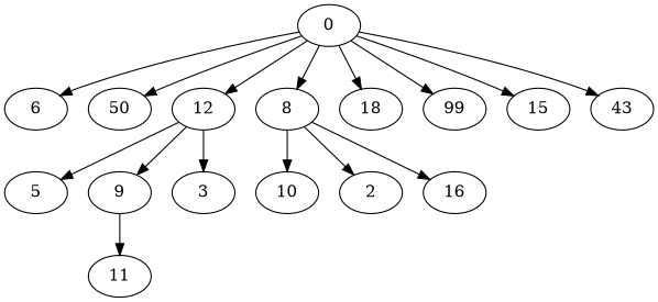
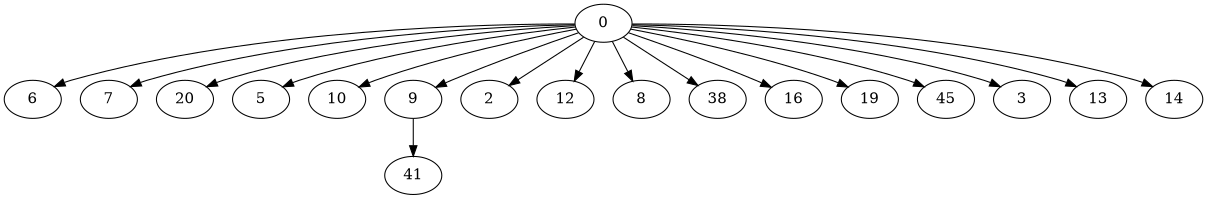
  digraph {
    "Duplicate states"=0
    GraphType=Fork
    "Max states in OPEN"=0
    Modes="120000ms; topo-ordered tasks, ; Pruning: task equivalence, fixed order ready list, ; F-value: ; Optimisation: best schedule length (SL) optimisation on equal, "
    NumberOfTasks=21
    "Pruned using list schedule length"=11911095
    "States removed from OPEN"=0
    TargetSystem="Homogeneous-4"
    "Time to schedule (ms)"=3145
    "Total idle time"=164
    "Total schedule length"=314
    "Total sequential time"=1087
    "Total states created"=19840550
    node ["Finish time"=314 Processor=1 "Start time"=54 Weight=52]
    edge [Weight=3]
    0 ["Finish time"=52 Processor=0 "Start time"=0]
    6 ["Finish time"=200 Processor=0 "Start time"=122 Weight=78]
-   20 ["Finish time"=309 Processor=3 "Start time"=231 Weight=78 label=50]
+   7 ["Finish time"=149 "Start time"=71 Weight=78]
+   20 ["Finish time"=309 Processor=3 "Start time"=231 Weight=78]
    5 ["Finish time"=271 "Start time"=201 Weight=70]
    10 ["Finish time"=231 Processor=3 "Start time"=161 Weight=70]
    9 ["Finish time"=115 Processor=2 Weight=61]
    2 [Processor=2 "Start time"=262]
    12 ["Finish time"=201 "Start time"=149]
    8 ["Finish time"=161 Processor=3 "Start time"=117 Weight=44]
-   18 [Processor=0 "Start time"=270 Weight=44]
+   18 [Processor=0 "Start time"=270 Weight=44 label=38]
    16 ["Finish time"=235 Processor=0 "Start time"=200 Weight=35]
-   19 ["Finish time"=270 Processor=0 "Start time"=235 Weight=35 label=99]
-   15 ["Finish time"=297 "Start time"=271 Weight=26]
+   19 ["Finish time"=270 Processor=0 "Start time"=235 Weight=35]
+   15 ["Finish time"=297 "Start time"=271 Weight=26 label=45]
    3 ["Finish time"=184 Processor=2 "Start time"=167 Weight=17]
-   13 ["Start time"=297 Weight=17 label=43]
-   11 ["Finish time"=167 Processor=2 "Start time"=115]
+   13 ["Start time"=297 Weight=17]
+   14 ["Finish time"=71 Weight=17]
+   11 ["Finish time"=167 Processor=2 "Start time"=115 label=41]
    0 -> 6
+   0 -> 7
    0 -> 20 [Weight=8]
-   12 -> 5 [Weight=7]
-   8 -> 10 [Weight=7]
-   12 -> 9 [Weight=2]
-   8 -> 2 [Weight=10]
+   0 -> 5 [Weight=7]
+   0 -> 10 [Weight=7]
+   0 -> 9 [Weight=2]
+   0 -> 2 [Weight=10]
    0 -> 12 [Weight=5]
    0 -> 8 [Weight=6]
    0 -> 18 [Weight=10]
-   8 -> 16
+   0 -> 16
    0 -> 19 [Weight=4]
    0 -> 15 [Weight=10]
-   12 -> 3
+   0 -> 3
    0 -> 13 [Weight=10]
+   0 -> 14 [Weight=2]
    9 -> 11 [Weight=2]
  }
